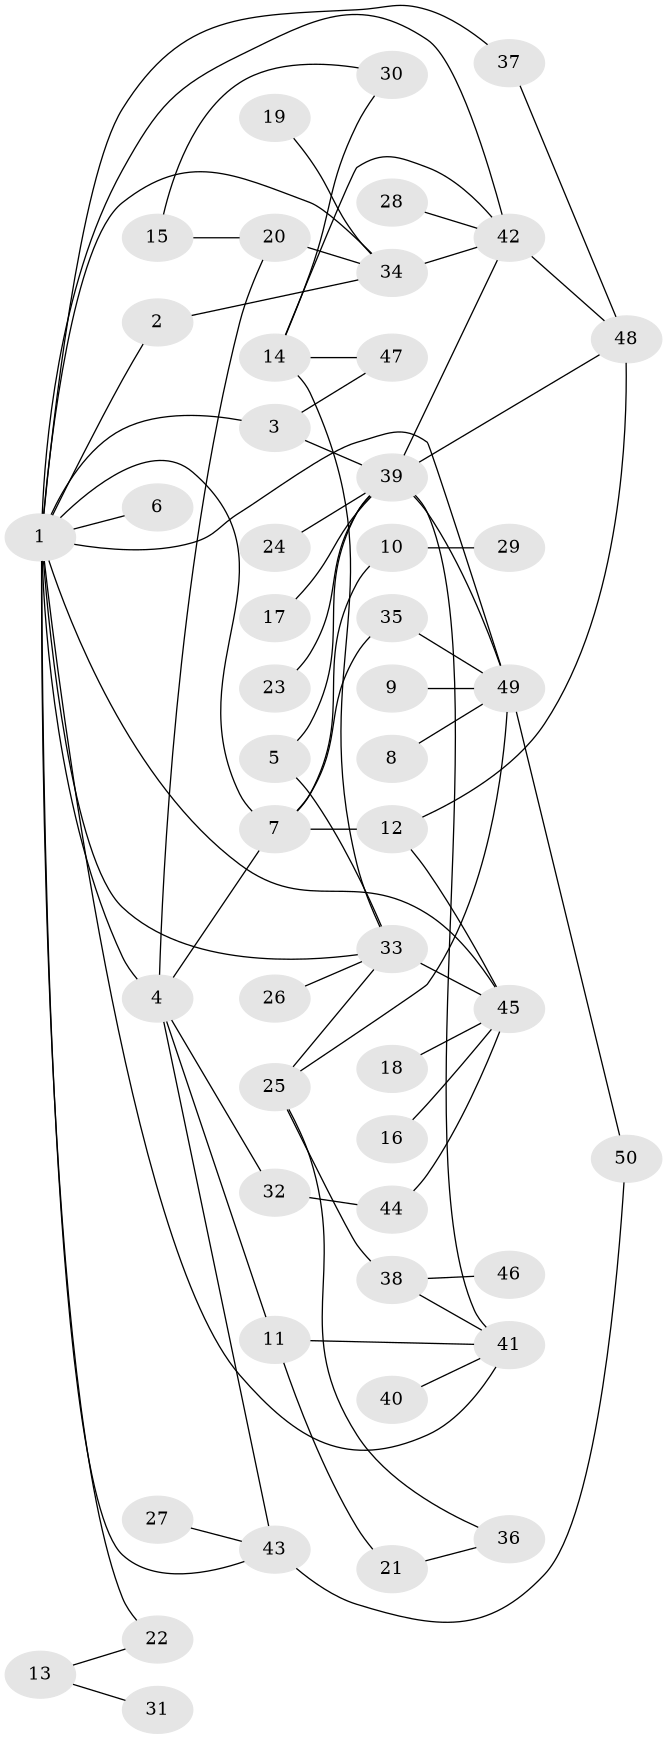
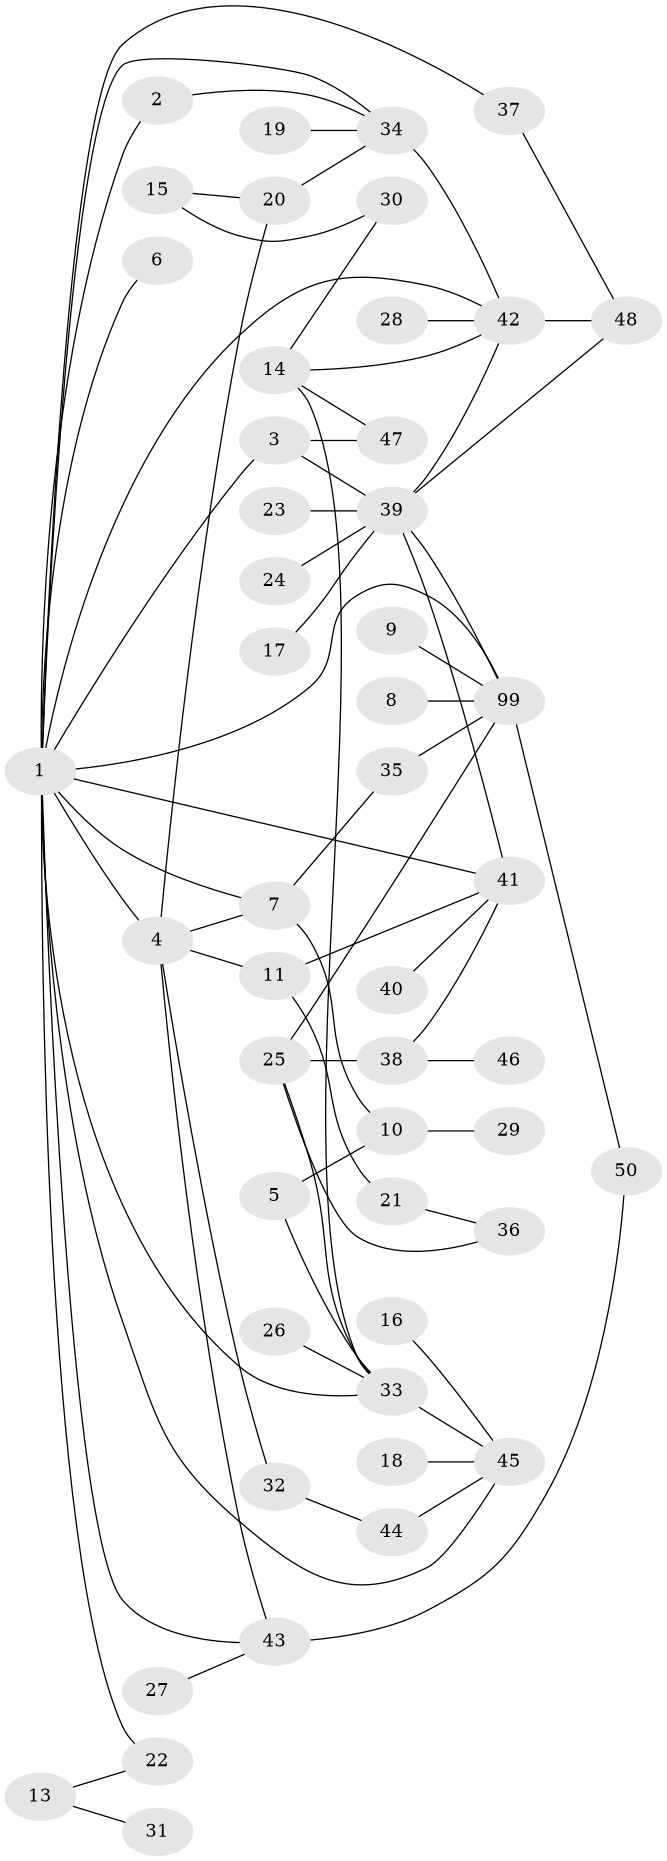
  graph {
    rankdir=LR
    node [color=gray90 style=filled]
    edge [weight=1.0]
    1
    2
    3
    4
    6
    7
    22
    33
    34
    37
    41
    42
    43
    45
-   49
+   49 [label=99]
    47
    39
    11
    20
    32
    10
-   12
    35
    48
    50
    21
    44
    5
    29
    8
    9
    36
    13
    31
    14
    30
    15
    16
    17
    18
    19
    23
    24
    25
    38
    46
    26
    27
    28
    40
    1 -- 2
    1 -- 3
    1 -- 4
    1 -- 6
    1 -- 7
    1 -- 22
    1 -- 33
    1 -- 34
    1 -- 37
    1 -- 41
    1 -- 42
    1 -- 43
    1 -- 45
    1 -- 49
    2 -- 34
    3 -- 47
    3 -- 39
    4 -- 7 [weight=2.0]
    4 -- 43
    4 -- 11
    4 -- 20
    4 -- 32
    7 -- 10
-   7 -- 12
    7 -- 35
    33 -- 45
    34 -- 42
    37 -- 48
    42 -- 48
    43 -- 50
    49 -- 50
    39 -- 41
    39 -- 42
    39 -- 49
    39 -- 48
    11 -- 41
    11 -- 21
    20 -- 34
    32 -- 44
    10 -- 29
-   12 -- 45
-   12 -- 48
    35 -- 49
    21 -- 36
    44 -- 45
    5 -- 33
-   5 -- 39
+   5 -- 10
    8 -- 49
    9 -- 49
    13 -- 22
    13 -- 31
    14 -- 33
    14 -- 42
    14 -- 47
    14 -- 30
    15 -- 20
    15 -- 30
    16 -- 45
    17 -- 39
    18 -- 45
    19 -- 34
    23 -- 39
    24 -- 39
    25 -- 33
    25 -- 49
    25 -- 36
    25 -- 38
    38 -- 41
    38 -- 46
    26 -- 33
    27 -- 43
    28 -- 42
    40 -- 41
  }
